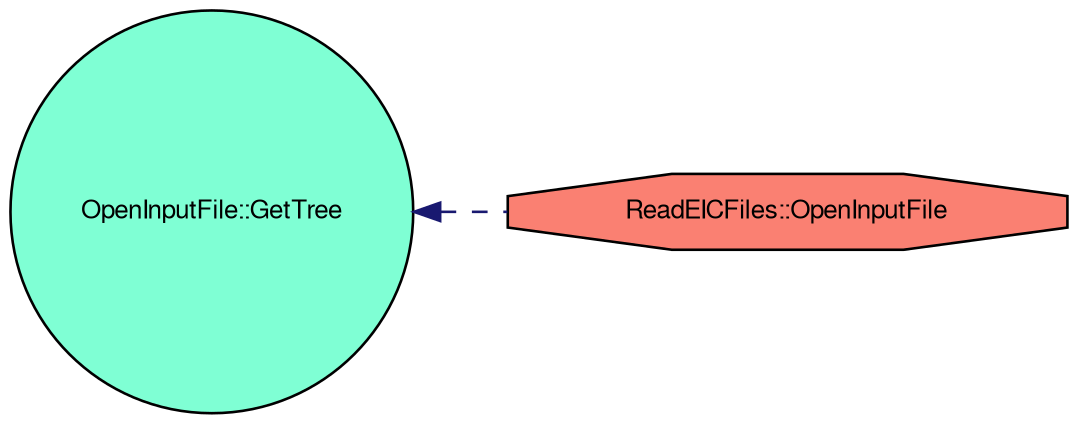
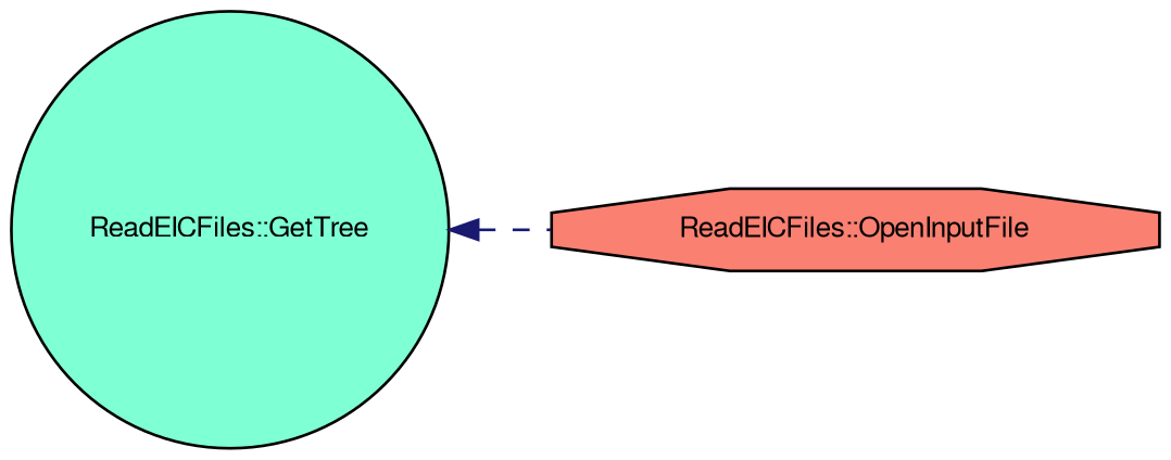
  digraph {
    rankdir=LR
    node [color=black fontname=FreeSans fontsize=10 style=filled]
-   n1 [fillcolor=aquamarine fontcolor=black height=0.2 label="OpenInputFile::GetTree" shape=circle width=0.4]
+   n1 [fillcolor=aquamarine fontcolor=black height=0.2 label="ReadEICFiles::GetTree" shape=circle width=0.4]
    n2 [height=0.2 label="ReadEICFiles::OpenInputFile" shape=octagon width=0.4 fillcolor=salmon]
    n1 -> n2 [color=midnightblue dir=back fontname=FreeSans fontsize=10 labelfontname=FreeSans labelfontsize=10 style=dashed]
  }
